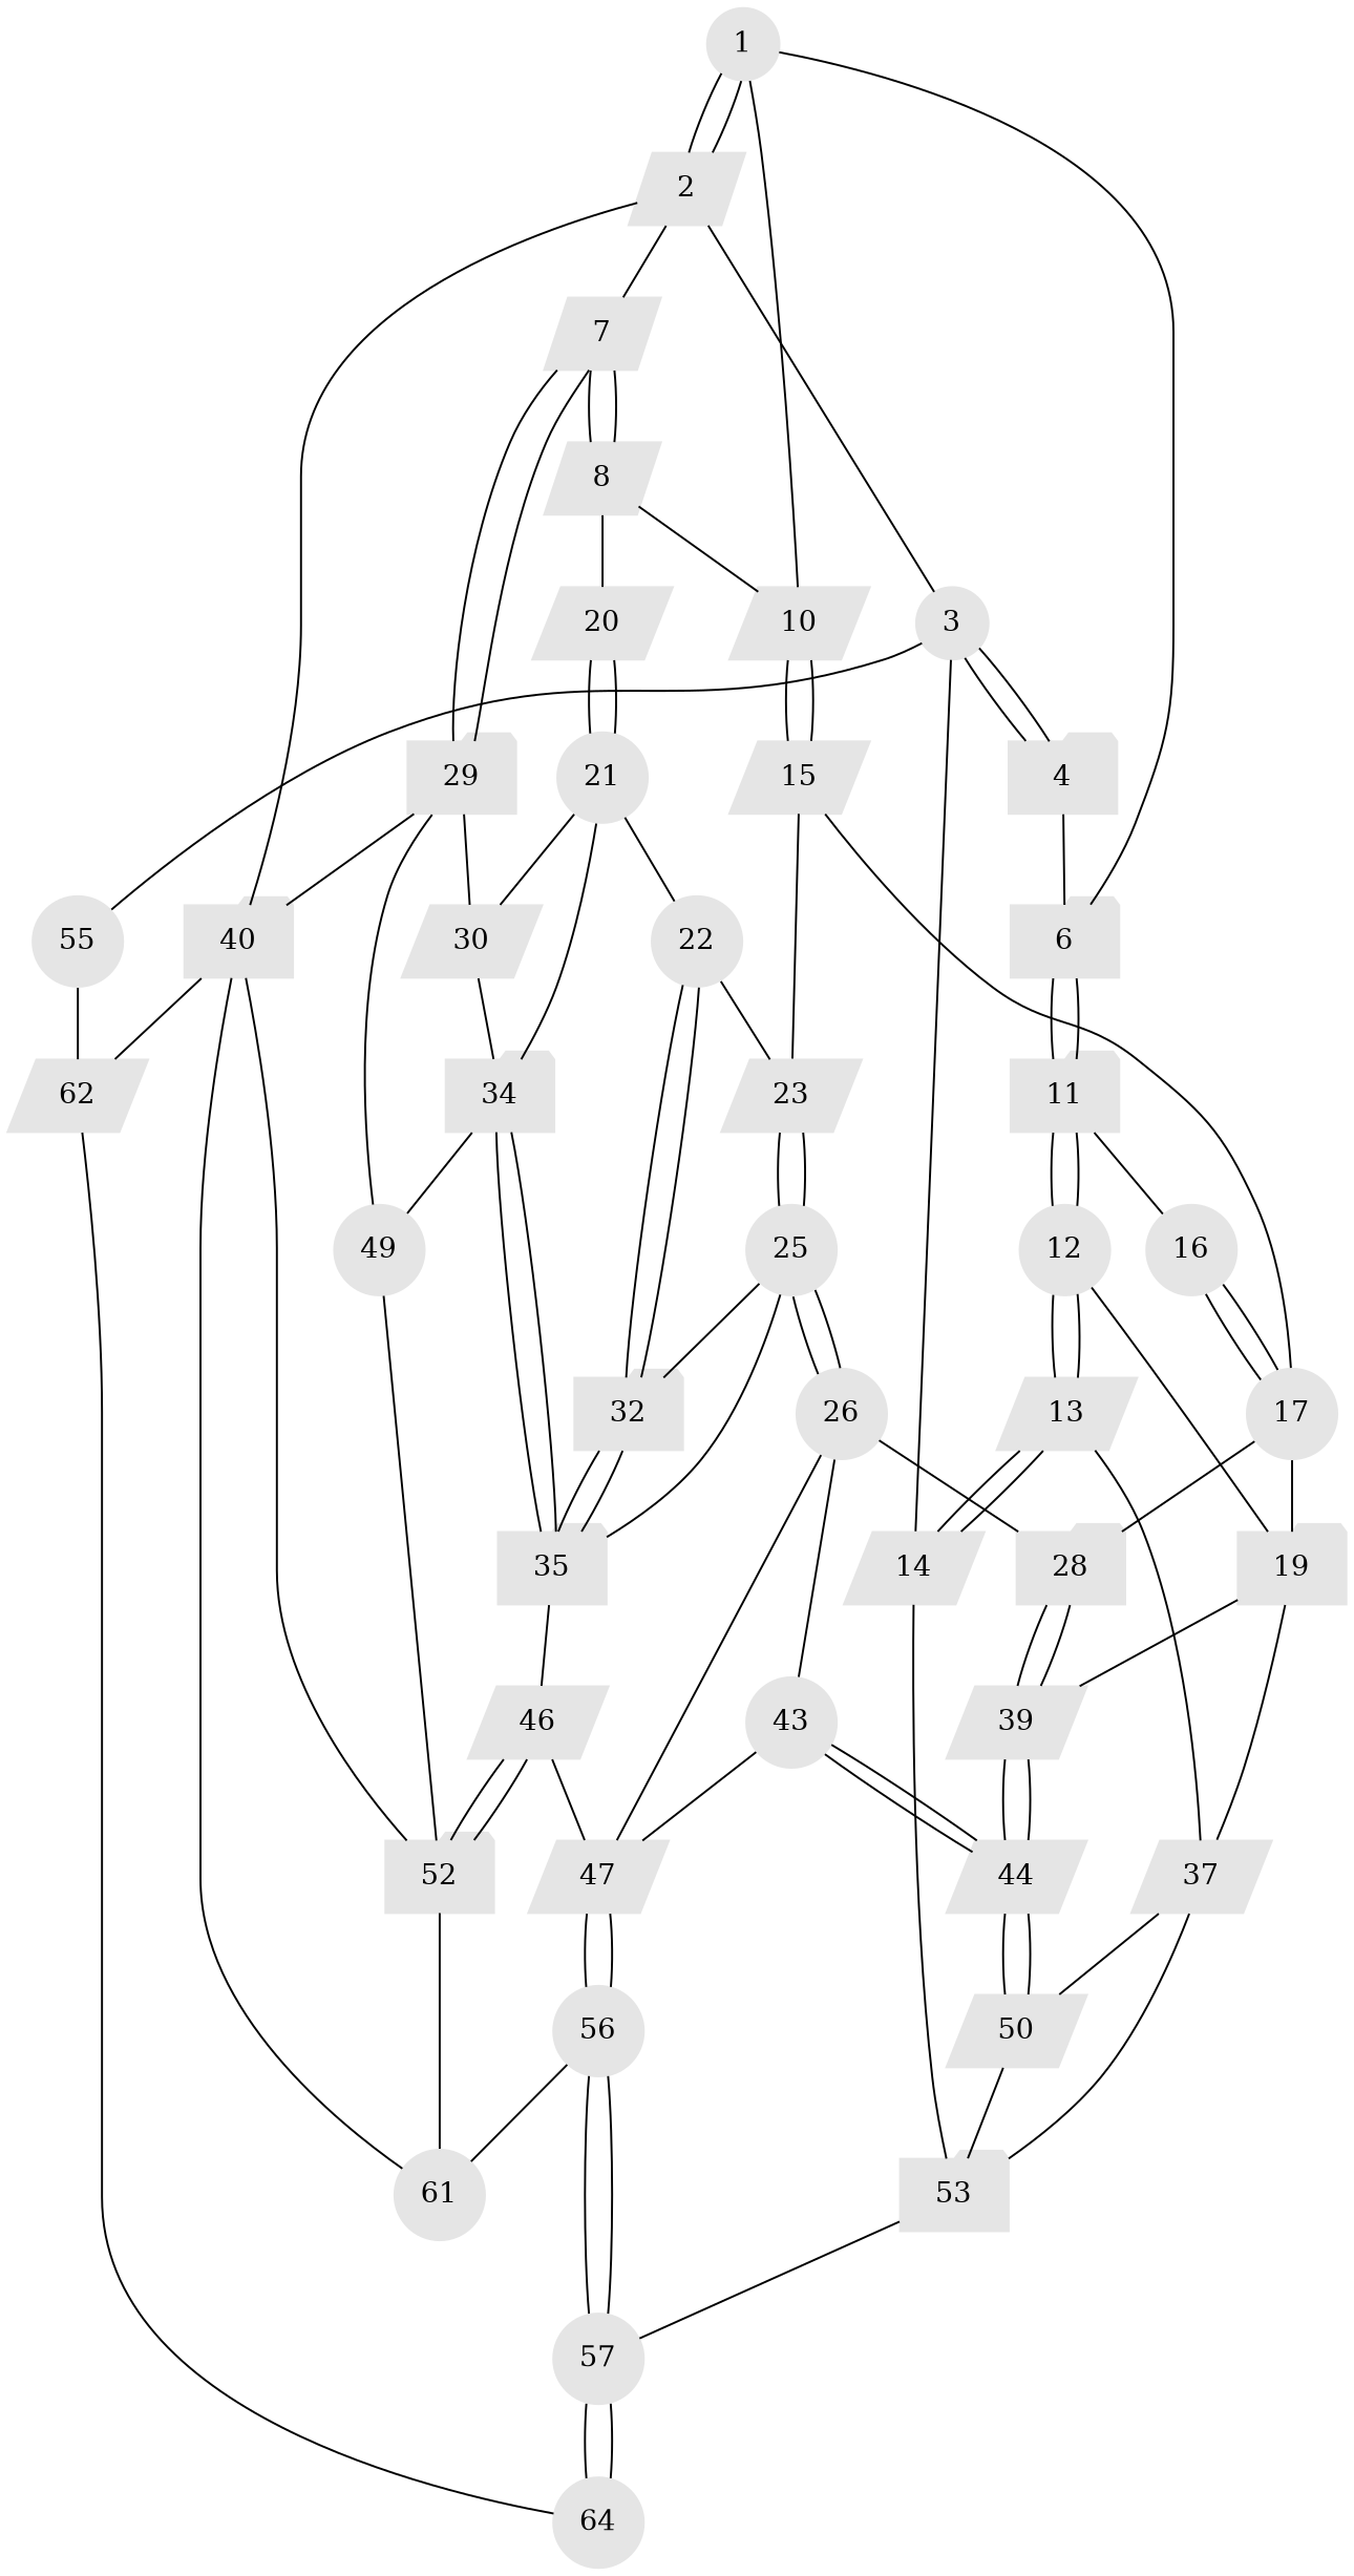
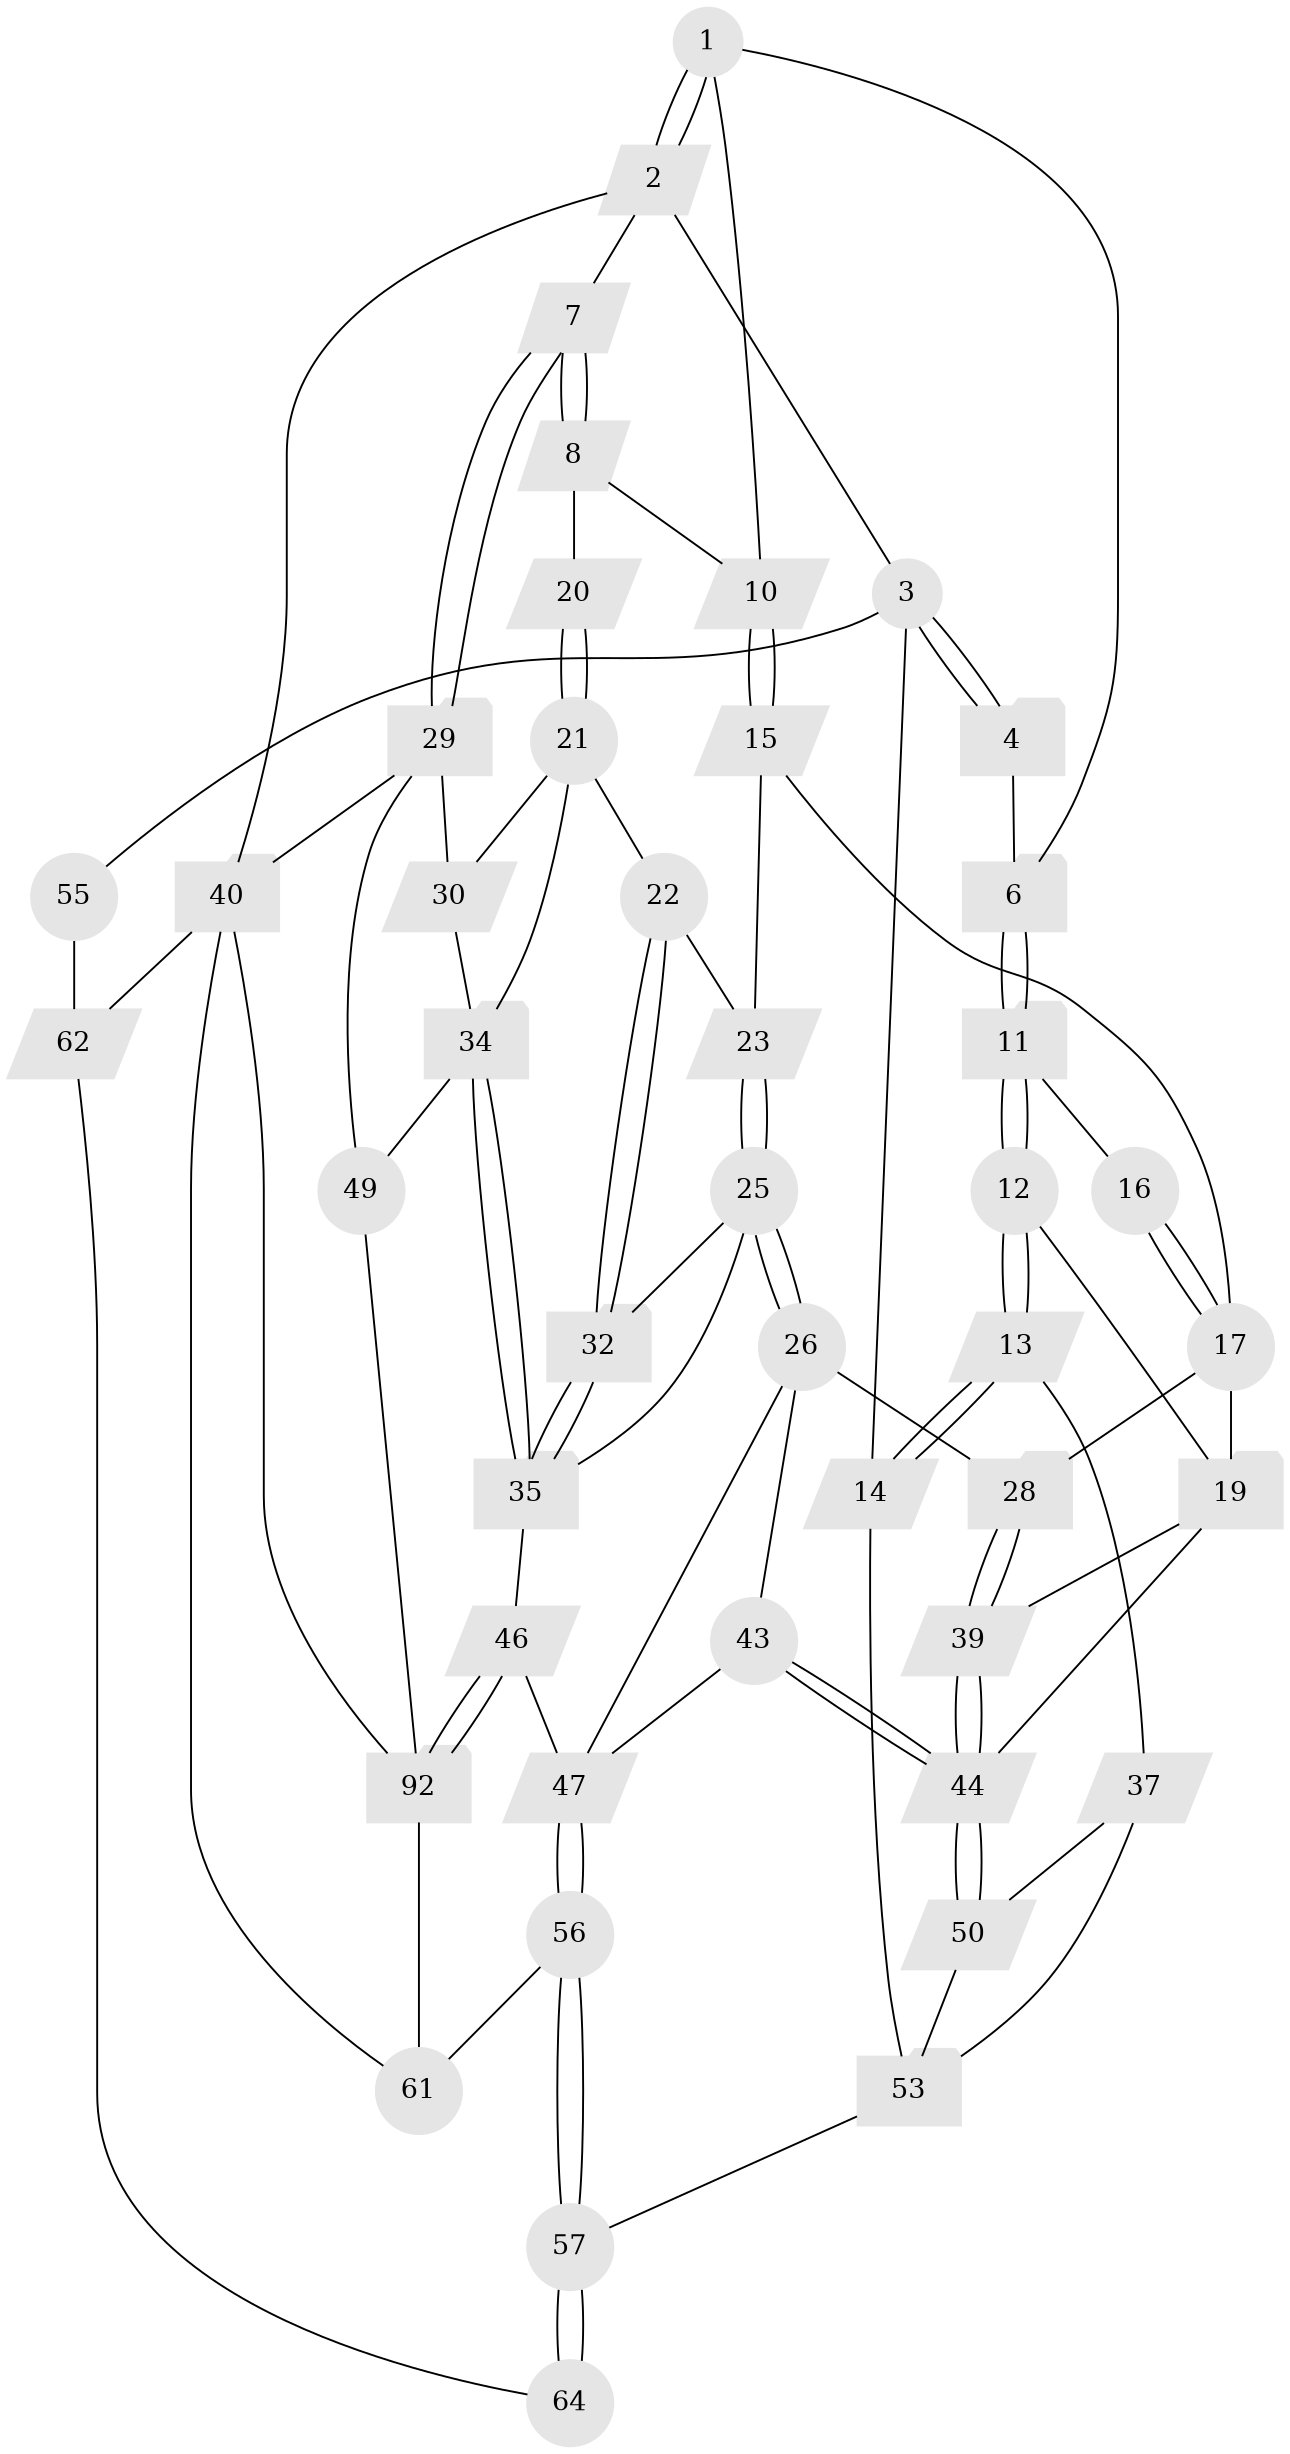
  graph {
    node [color=gray90 shape=parallelogram style=filled]
    1 [shape=circle super="+5"]
    2
    6 [shape=folder]
    10
    3 [shape=circle]
    7
    40 [shape=folder super="+41"]
    11 [shape=folder]
    15 [super="+24"]
    4 [shape=folder]
    14 [super="+54"]
    55 [shape=circle]
    8 [super="+9"]
    29 [shape=folder super="+42"]
-   52 [shape=folder super="+60"]
+   52 [shape=folder super="+60" label=92]
    61 [shape=circle super="+63"]
    62 [super="+65"]
    53 [shape=folder super="+59"]
    12 [shape=circle]
    16 [shape=circle]
    20
    30
    49 [shape=circle]
    21 [shape=circle super="+31"]
    17 [shape=circle super="+18"]
    23
    13
    19 [shape=folder super="+36"]
    37 [super="+51"]
    39
    50
    57 [shape=circle super="+58"]
    28 [shape=folder]
    25 [shape=circle super="+33"]
    44
    22 [shape=circle]
    34 [shape=folder super="+38"]
    32 [shape=folder]
    35 [shape=folder super="+45"]
    26 [shape=circle super="+27"]
    43 [shape=circle]
    47 [super="+48"]
    46
    56 [shape=circle]
    64 [shape=circle]
    1 -- 2
    1 -- 2
    1 -- 6
    1 -- 10
    2 -- 3
    2 -- 7
    2 -- 40
    6 -- 11
    6 -- 11
    10 -- 15
    10 -- 15
    3 -- 4
    3 -- 4
    3 -- 14
    3 -- 55
    7 -- 8
    7 -- 8
    7 -- 29
    7 -- 29
    40 -- 52
    40 -- 61
    40 -- 62
    11 -- 12
    11 -- 12
    11 -- 16
    15 -- 17
    15 -- 23
    4 -- 6
    14 -- 53
    55 -- 62 [weight=2]
    8 -- 10
    8 -- 20
    29 -- 40
    29 -- 30
    29 -- 49
    52 -- 61
    62 -- 64
    53 -- 57
    12 -- 13
    12 -- 13
    12 -- 19
    16 -- 17
    16 -- 17
    20 -- 21
    20 -- 21
    30 -- 34
    49 -- 52
    21 -- 30
    21 -- 22
    21 -- 34
    17 -- 19
    17 -- 28
    23 -- 25
    23 -- 25
    13 -- 14
    13 -- 14
    13 -- 37
-   19 -- 37
+   19 -- 44
    19 -- 39
    37 -- 53
    37 -- 50
    39 -- 44
    39 -- 44
    50 -- 53
    57 -- 64
    57 -- 64
    28 -- 39
    28 -- 39
    25 -- 32
    25 -- 35
    25 -- 26
    25 -- 26
    44 -- 50
    44 -- 50
    22 -- 23
    22 -- 32
    22 -- 32
    34 -- 49
    34 -- 35
    34 -- 35
    32 -- 35
    32 -- 35
    35 -- 46
    26 -- 28
    26 -- 43
    26 -- 47
    43 -- 44
    43 -- 44
    43 -- 47
    47 -- 56
    47 -- 56
    46 -- 52
    46 -- 52
    46 -- 47
    56 -- 61
    56 -- 57
    56 -- 57
  }
